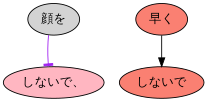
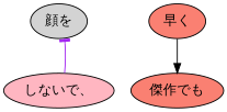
  digraph {
    fontname=Roboto
    node [fillcolor=salmon fontname=Roboto style=filled]
    edge [fontname=Roboto]
    n1 [fillcolor=lightgrey label="顔を"]
    n2 [fillcolor=lightpink label="しないで、"]
    n3 [label="早く"]
-   n4 [label="しないで"]
-   n1 -> n2 [arrowhead=tee color=purple]
+   n4 [label="傑作でも"]
+   n2 -> n1 [arrowhead=tee color=purple]
    n3 -> n4 [arrowhead=normal color=black]
  }
